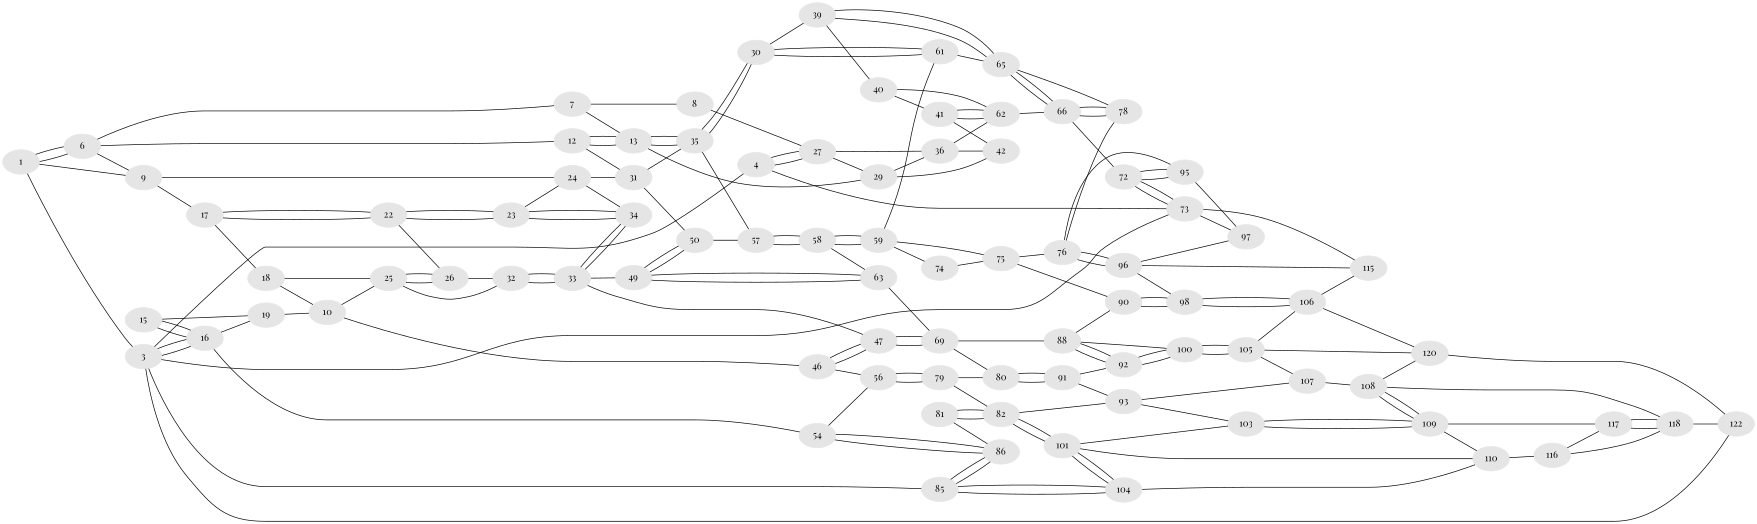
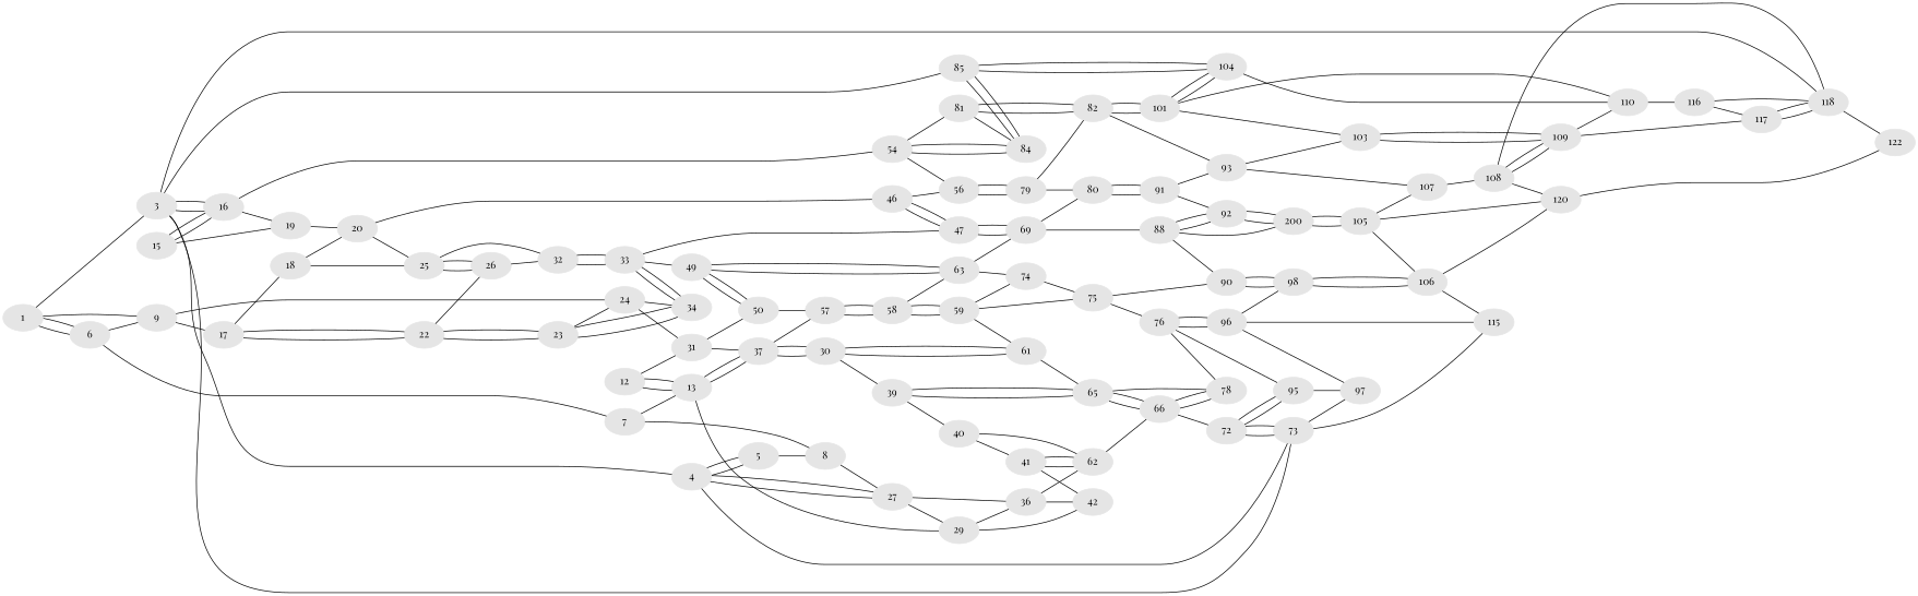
  graph {
    fontname="Playfair Display"
    rankdir=LR
    node [color=gray90 fontname="Playfair Display" style=filled]
    edge [fontname="Playfair Display"]
    1 [super="+2"]
    3 [super="+84"]
    6 [super="+11"]
    9 [super="+10"]
    4
    16 [super="+53"]
    73 [super="+114"]
    85
    122
    7
    12
    17
    24 [super="+30"]
+   5
    27 [super="+28"]
    19
    54 [super="+55"]
    97
    115
-   86
+   86 [label=84]
    104
    8
    29 [super="+35"]
    36 [super="+45"]
    13 [super="+14"]
    31 [super="+51"]
-   37 [super="+52" label=35]
+   37 [super="+52"]
    18 [super="+21"]
    22
    34
    50
    42
    n33 [label=30]
    57
    15
-   20 [super="+44" label=10]
+   20 [super="+44"]
    56
    81
    25 [super="+43"]
    23
    26
    46
    32
    47
    33 [super="+48"]
    62 [super="+64"]
    49
    69 [super="+70"]
    63 [super="+71"]
    66 [super="+67"]
    39
    61
    58
    40
    65 [super="+68"]
    41
    78
    79
    80
    88 [super="+89"]
    74
    82 [super="+83"]
    59 [super="+60"]
    75 [super="+87"]
    76 [super="+77"]
    90
    72
    95
    91
    92
-   100
+   100 [label=200]
    96 [super="+99"]
    98
    93 [super="+94"]
    101 [super="+102"]
    103
    107
    110 [super="+112"]
    105 [super="+113"]
    106 [super="+123"]
    109 [super="+111"]
    108 [super="+119"]
    120 [super="+124"]
    116
    117
    118 [super="+121"]
    1 -- 3
    1 -- 6
    1 -- 6
    1 -- 9
    3 -- 4
    3 -- 16
    3 -- 16
    3 -- 73
    3 -- 85
-   3 -- 122
+   3 -- 118
    6 -- 9
    6 -- 7
-   6 -- 12
    9 -- 17
    9 -- 24
    4 -- 73
+   4 -- 5
+   4 -- 5
    4 -- 27
    4 -- 27
    16 -- 19
    16 -- 54
    73 -- 97
    73 -- 115
    85 -- 86
    85 -- 86
    85 -- 104
    85 -- 104
    7 -- 8
    7 -- 13
    12 -- 13
    12 -- 13
    12 -- 31
    17 -- 18
    17 -- 22
    17 -- 22
    24 -- 31
    24 -- 34
+   5 -- 8
    27 -- 29
    27 -- 36
    19 -- 20
    54 -- 86
    54 -- 86
    54 -- 56
+   54 -- 81
    104 -- 110
    8 -- 27
    29 -- 36
    29 -- 42
    36 -- 42
    36 -- 62
    13 -- 29
    13 -- 37
    13 -- 37
    31 -- 37
    31 -- 50
    37 -- n33
    37 -- n33
    37 -- 57
    18 -- 20
    18 -- 25
    22 -- 23
    22 -- 23
    22 -- 26
    50 -- 57
    n33 -- 39
    n33 -- 61
    n33 -- 61
    57 -- 58
    57 -- 58
    15 -- 16
    15 -- 16
    15 -- 19
    20 -- 25
    20 -- 46
    56 -- 79
    56 -- 79
    81 -- 86
    81 -- 82
    81 -- 82
    25 -- 26
    25 -- 26
    25 -- 32
    23 -- 24
    23 -- 34
    23 -- 34
    26 -- 32
    46 -- 56
    46 -- 47
    46 -- 47
    32 -- 33
    32 -- 33
    47 -- 69
    47 -- 69
    33 -- 34
    33 -- 34
    33 -- 47
    33 -- 49
    62 -- 66
    49 -- 50
    49 -- 50
    49 -- 63
    49 -- 63
    69 -- 80
    69 -- 88
    63 -- 69
+   63 -- 74
    66 -- 78
    66 -- 78
    66 -- 72
    39 -- 40
    39 -- 65
    39 -- 65
    61 -- 65
    58 -- 63
    58 -- 59
    58 -- 59
    40 -- 62
    40 -- 41
    65 -- 66
    65 -- 66
    65 -- 78
    41 -- 42
    41 -- 62
    41 -- 62
    79 -- 80
    79 -- 82
    80 -- 91
    80 -- 91
    88 -- 90
    88 -- 92
    88 -- 92
    88 -- 100
    74 -- 75
    82 -- 93
    82 -- 101
    82 -- 101
    59 -- 61
    59 -- 74
    59 -- 75
    75 -- 76
    75 -- 90
    76 -- 78
    76 -- 95
    76 -- 96
    76 -- 96
    90 -- 98
    90 -- 98
    72 -- 73
    72 -- 73
    72 -- 95
    72 -- 95
    95 -- 97
    91 -- 92
    91 -- 93
    92 -- 100
    92 -- 100
    100 -- 105
    100 -- 105
    96 -- 97
    96 -- 115
    96 -- 98
    98 -- 106
    98 -- 106
    93 -- 103
    93 -- 107
    101 -- 104
    101 -- 104
    101 -- 103
    101 -- 110
    103 -- 109
    103 -- 109
    107 -- 108
    110 -- 116
    105 -- 107
    105 -- 106
    105 -- 120
    106 -- 115
    106 -- 120
    109 -- 110
    109 -- 117
    108 -- 109
    108 -- 109
    108 -- 120
    108 -- 118
    120 -- 122
    116 -- 117
    116 -- 118
    117 -- 118
    117 -- 118
    118 -- 122
  }
